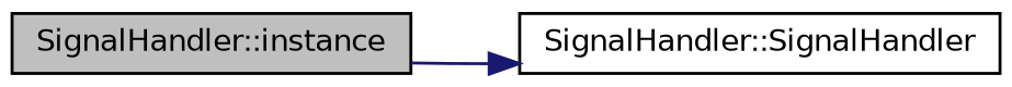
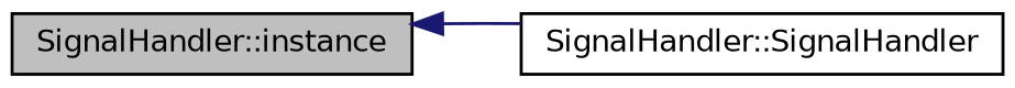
  digraph {
    rankdir=LR
    node [color=black fontname=Helvetica fontsize=10 shape=record style=filled]
    n1 [fillcolor=grey75 fontcolor=black height=0.2 label="SignalHandler::instance" width=0.4]
    n2 [fillcolor=white height=0.2 label="SignalHandler::SignalHandler" width=0.4]
-   n1 -> n2 [color=midnightblue fontname=Helvetica fontsize=10 labelfontname=Helvetica labelfontsize=10 style=solid]
+   n2 -> n1 [color=midnightblue fontname=Helvetica fontsize=10 labelfontname=Helvetica labelfontsize=10 style=solid]
  }
